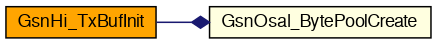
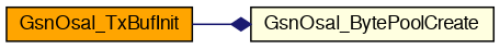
  digraph {
    rankdir=LR
    node [color=black fontname=FreeSans fontsize=12 shape=record style=filled]
-   n1 [fillcolor=orange fontcolor=black height=0.2 label=GsnHi_TxBufInit width=0.4]
+   n1 [fillcolor=orange fontcolor=black height=0.2 label=GsnOsal_TxBufInit width=0.4]
    n2 [fillcolor=lightyellow height=0.2 label=GsnOsal_BytePoolCreate width=0.4]
    n1 -> n2 [color=midnightblue fontname=FreeSans fontsize=12 labelfontname=FreeSans labelfontsize=12 style=solid arrowhead=diamond]
  }
